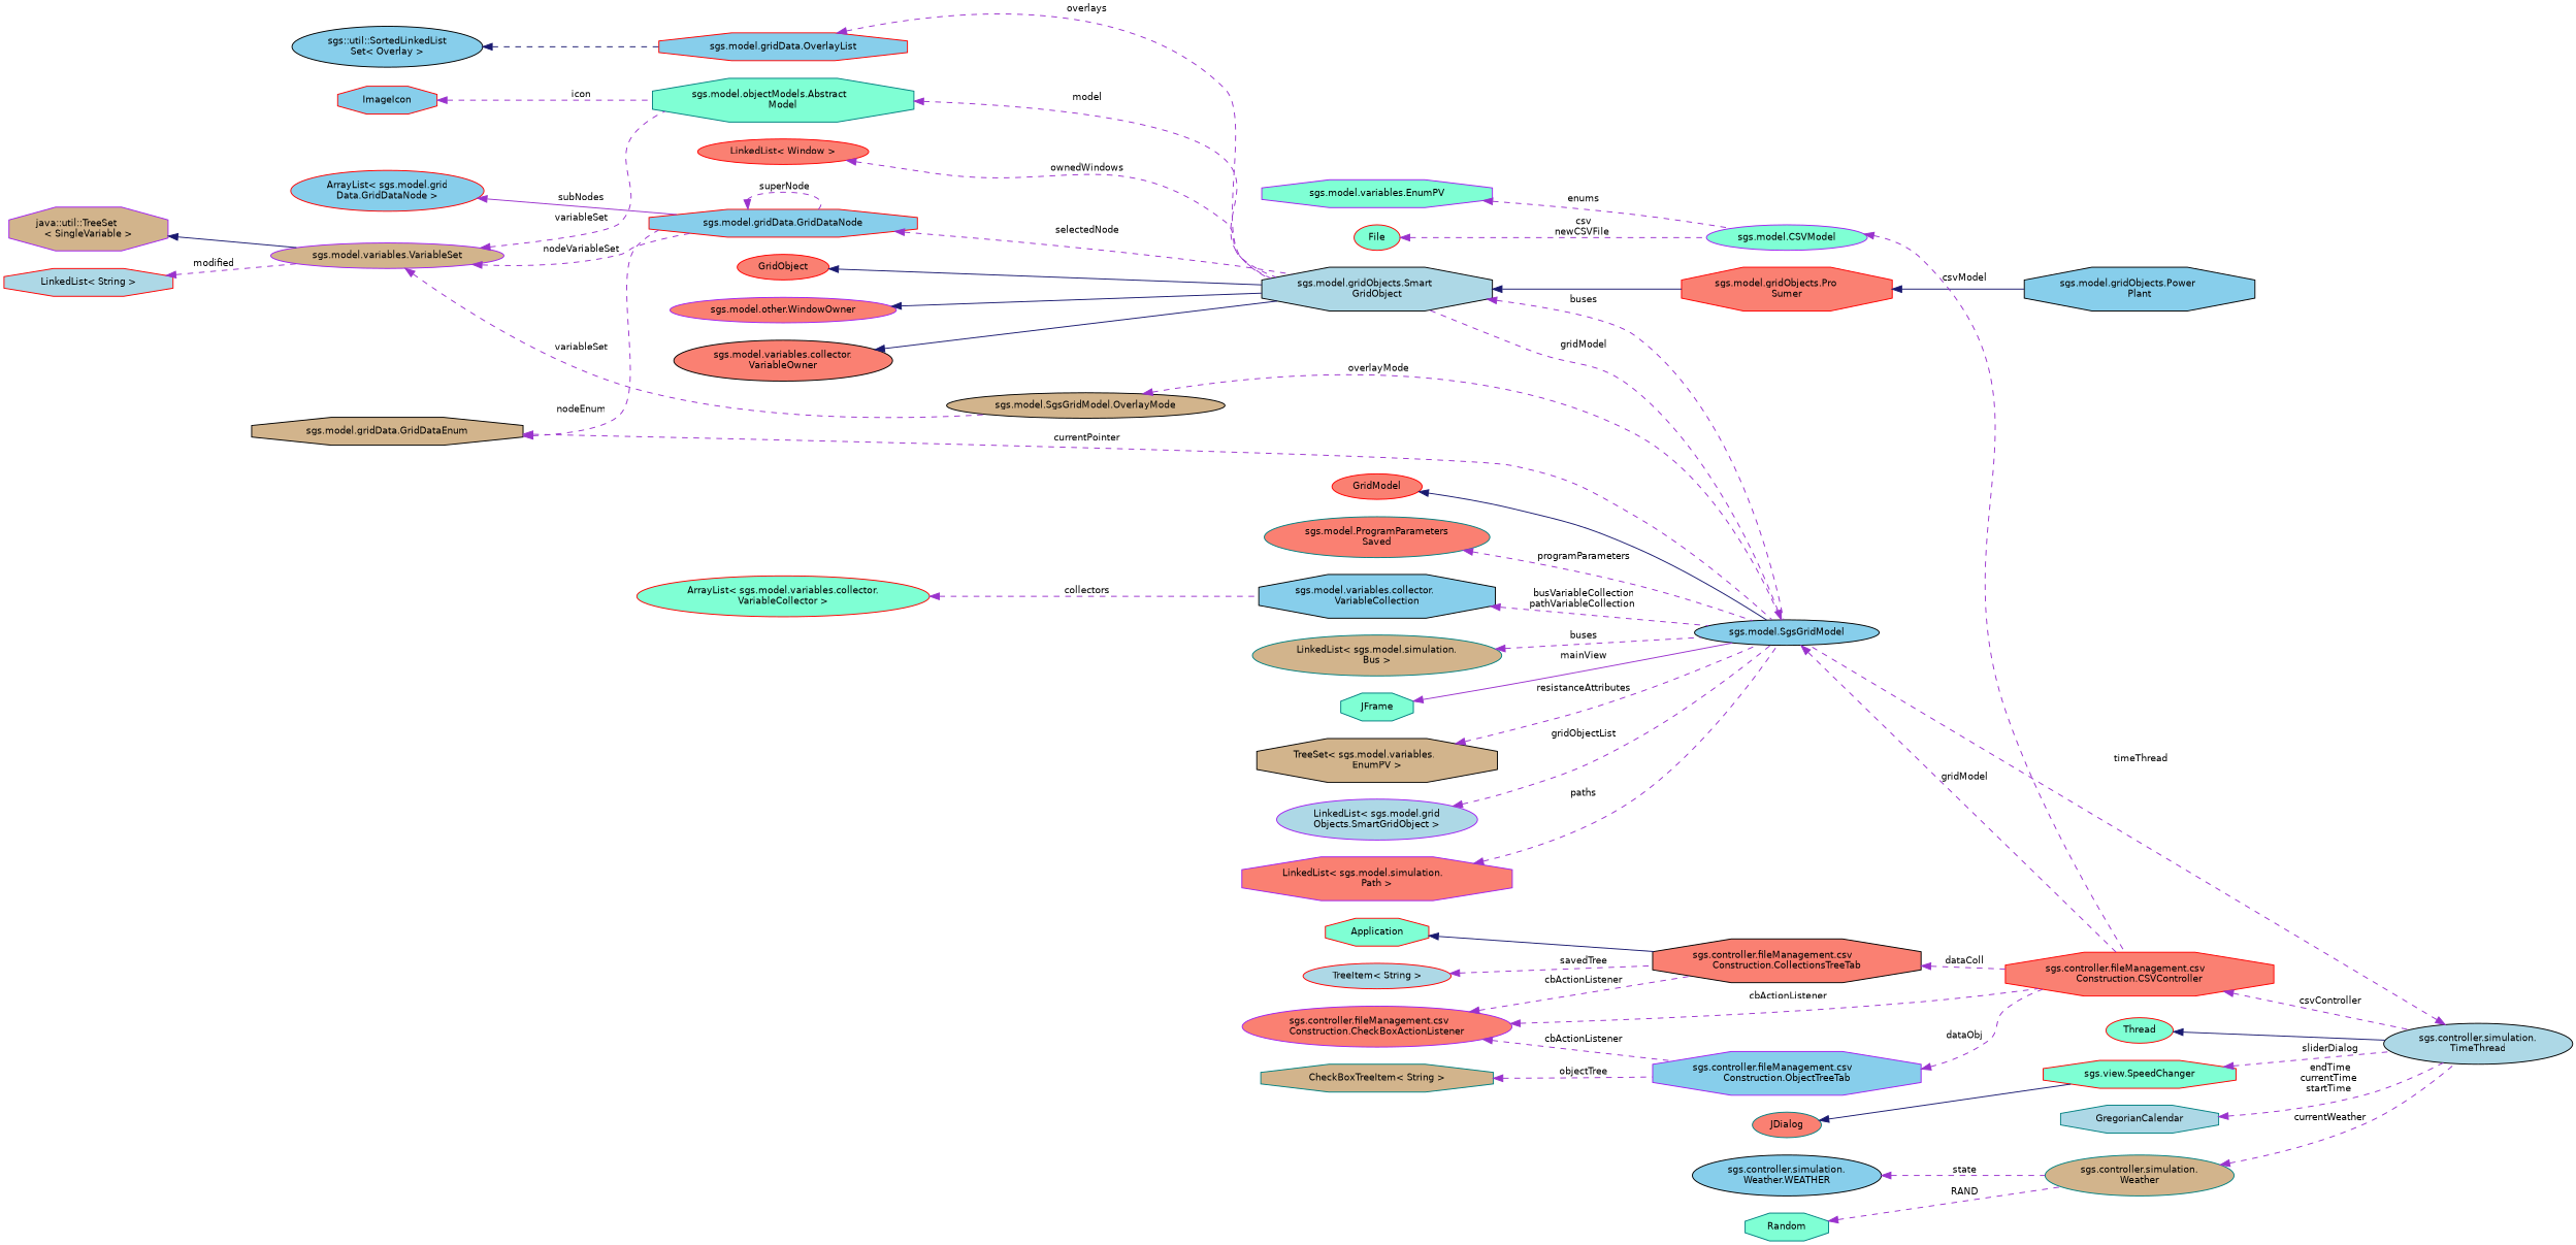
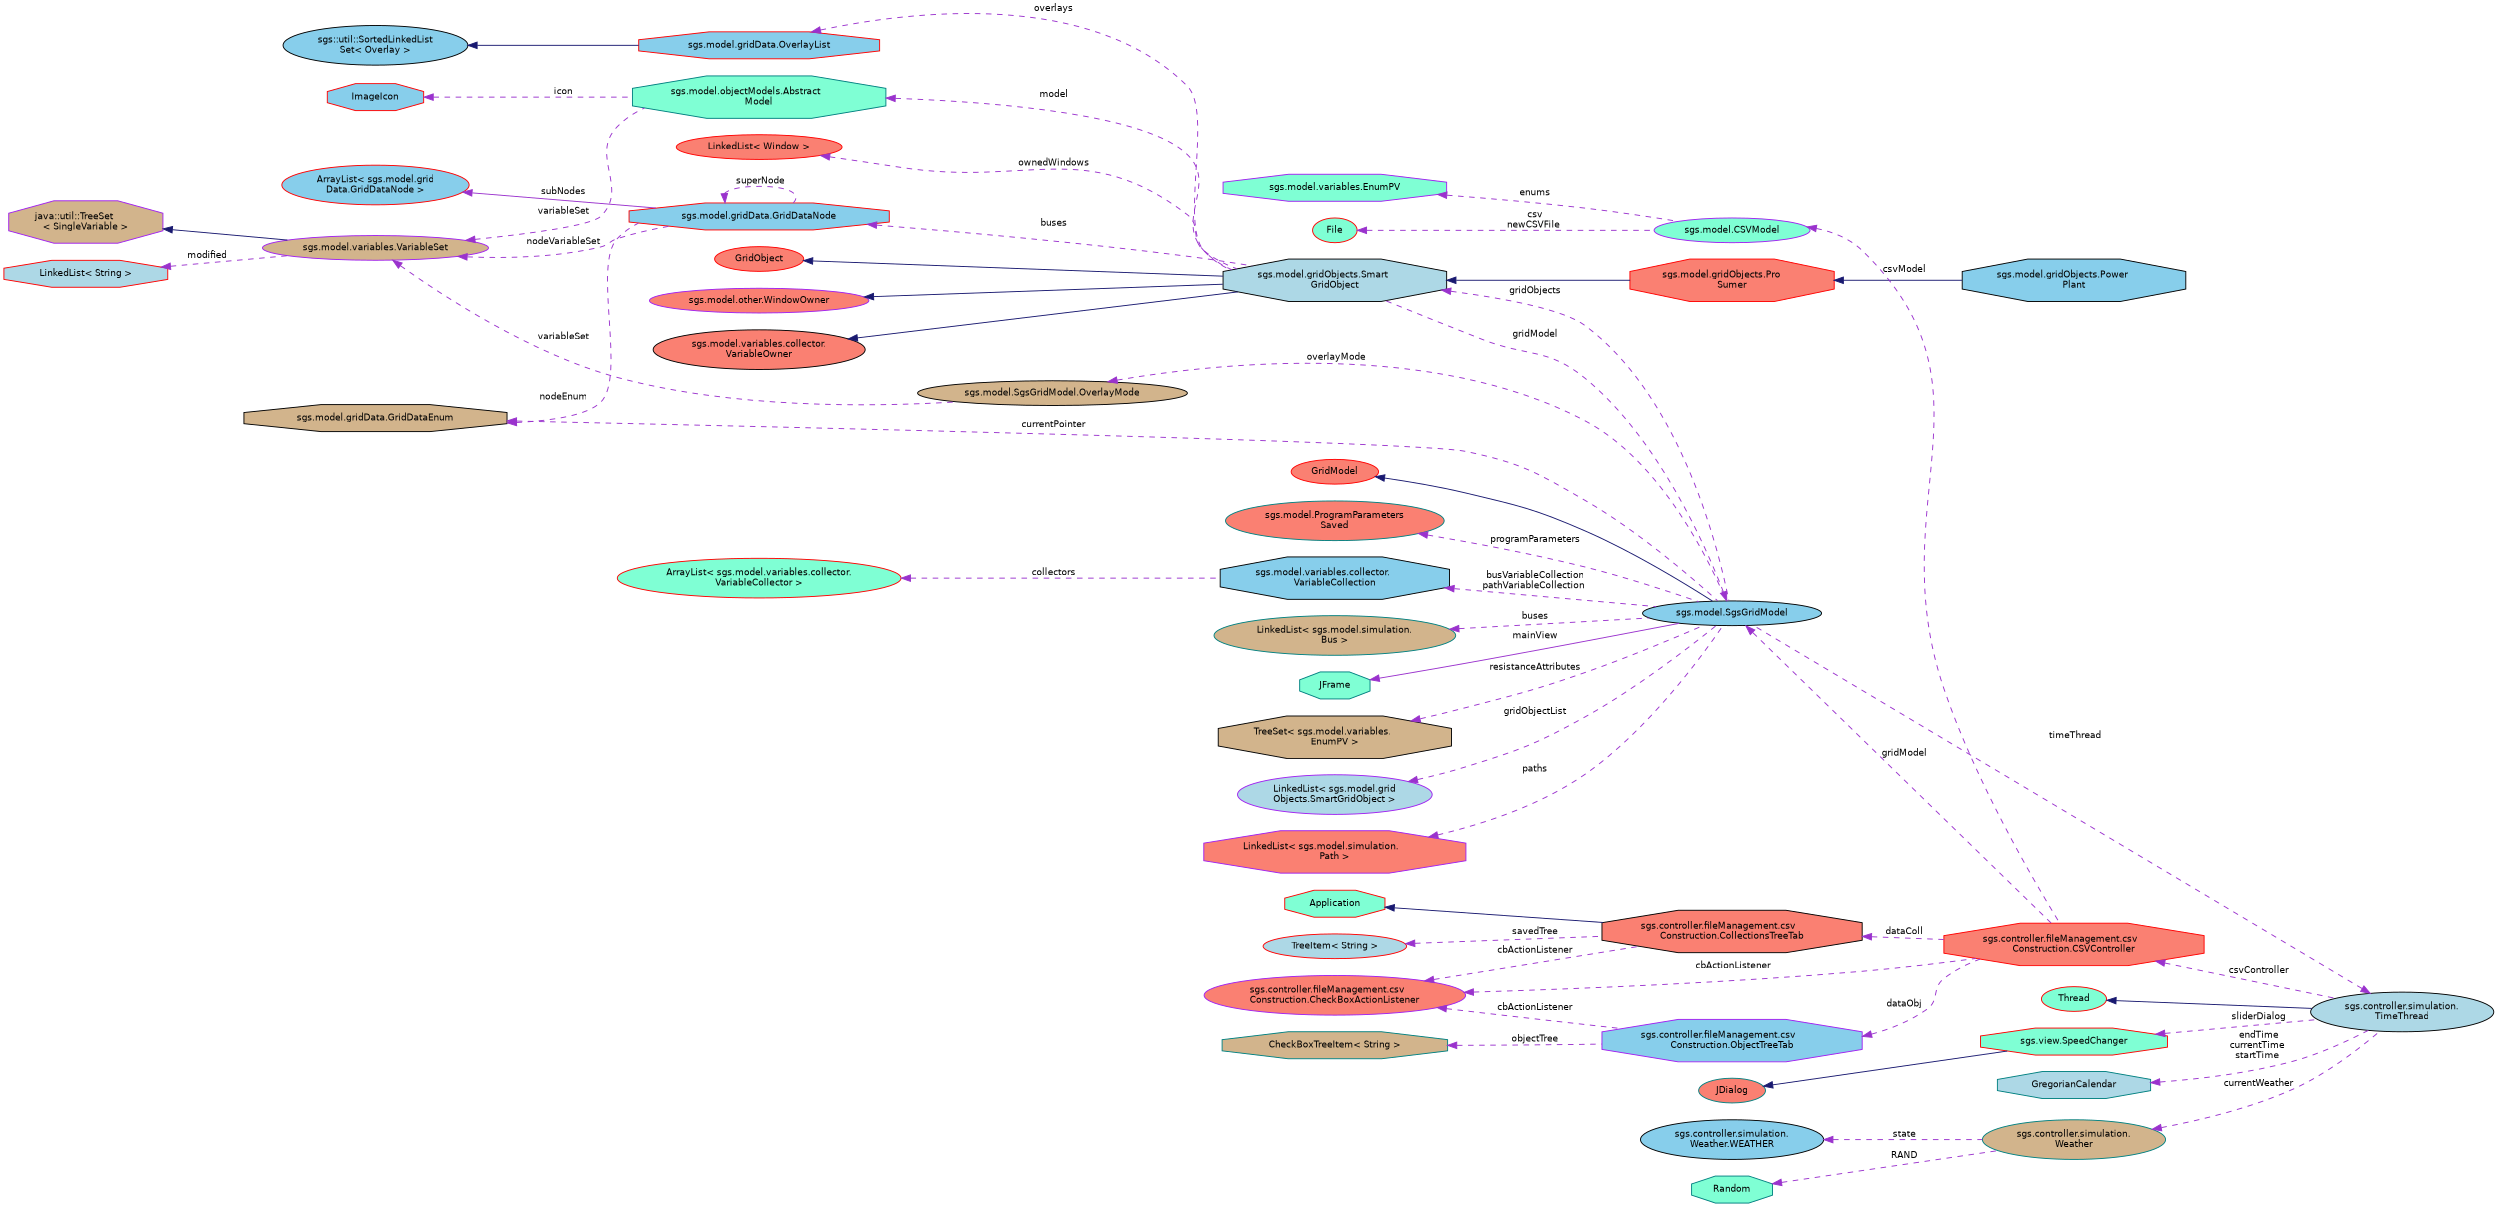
  digraph {
    rankdir=LR
    node [color=red fillcolor=salmon fontname=Helvetica fontsize=10 shape=octagon style=filled]
    edge [color=darkorchid3 dir=back fontname=Helvetica fontsize=10 labelfontname=Helvetica labelfontsize=10 style=dashed]
    n1 [color=black fillcolor=skyblue fontcolor=black height=0.2 label="sgs.model.gridObjects.Power\lPlant" width=0.4]
    n2 [height=0.2 label="sgs.model.gridObjects.Pro\lSumer" width=0.4]
    n3 [color=black fillcolor=lightblue height=0.2 label="sgs.model.gridObjects.Smart\lGridObject" width=0.4]
    n4 [color=black fillcolor=skyblue height=0.2 label="sgs.model.SgsGridModel" shape=ellipse width=0.4]
    n5 [height=0.2 label="sgs.controller.fileManagement.csv\lConstruction.CSVController" width=0.4]
    n6 [height=0.2 label=GridObject shape=ellipse width=0.4]
    n7 [color=purple height=0.2 label="sgs.model.other.WindowOwner" shape=ellipse width=0.4]
    n8 [color=black height=0.2 label="sgs.model.variables.collector.\lVariableOwner" shape=ellipse width=0.4]
    n9 [fillcolor=skyblue height=0.2 label="sgs.model.gridData.OverlayList" width=0.4]
    n10 [color=black fillcolor=skyblue height=0.2 label="sgs::util::SortedLinkedList\lSet\< Overlay \>" shape=ellipse width=0.4]
    n11 [color=teal fillcolor=aquamarine height=0.2 label="sgs.model.objectModels.Abstract\lModel" width=0.4]
    n12 [fillcolor=skyblue height=0.2 label=ImageIcon width=0.4]
    n13 [color=purple fillcolor=tan height=0.2 label="sgs.model.variables.VariableSet" shape=ellipse width=0.4]
    n14 [fillcolor=skyblue height=0.2 label="sgs.model.gridData.GridDataNode" width=0.4]
    n15 [color=black fillcolor=tan height=0.2 label="sgs.model.SgsGridModel.OverlayMode" shape=ellipse width=0.4]
    n16 [color=purple fillcolor=tan height=0.2 label="java::util::TreeSet\l\< SingleVariable \>" width=0.4]
    n17 [fillcolor=lightblue height=0.2 label="LinkedList\< String \>" width=0.4]
    n18 [color=black fillcolor=tan height=0.2 label="sgs.model.gridData.GridDataEnum" width=0.4]
    n19 [fillcolor=skyblue height=0.2 label="ArrayList\< sgs.model.grid\lData.GridDataNode \>" shape=ellipse width=0.4]
    n20 [color=black fillcolor=lightblue height=0.2 label="sgs.controller.simulation.\lTimeThread" shape=ellipse width=0.4]
    n21 [height=0.2 label=GridModel shape=ellipse width=0.4]
    n22 [color=teal height=0.2 label="sgs.model.ProgramParameters\lSaved" shape=ellipse width=0.4]
    n23 [color=black fillcolor=skyblue height=0.2 label="sgs.model.variables.collector.\lVariableCollection" width=0.4]
    n24 [fillcolor=aquamarine height=0.2 label="ArrayList\< sgs.model.variables.collector.\lVariableCollector \>" shape=ellipse width=0.4]
    n25 [color=teal fillcolor=tan height=0.2 label="LinkedList\< sgs.model.simulation.\lBus \>" shape=ellipse width=0.4]
    n26 [color=teal fillcolor=aquamarine height=0.2 label=JFrame width=0.4]
    n27 [color=black fillcolor=tan height=0.2 label="TreeSet\< sgs.model.variables.\lEnumPV \>" width=0.4]
    n28 [fillcolor=aquamarine height=0.2 label=Thread shape=ellipse width=0.4]
    n29 [color=black height=0.2 label="sgs.controller.fileManagement.csv\lConstruction.CollectionsTreeTab" width=0.4]
    n30 [fillcolor=aquamarine height=0.2 label=Application width=0.4]
    n31 [fillcolor=lightblue height=0.2 label="TreeItem\< String \>" shape=ellipse width=0.4]
    n32 [color=purple height=0.2 label="sgs.controller.fileManagement.csv\lConstruction.CheckBoxActionListener" shape=ellipse width=0.4]
    n33 [color=purple fillcolor=skyblue height=0.2 label="sgs.controller.fileManagement.csv\lConstruction.ObjectTreeTab" width=0.4]
    n34 [color=teal fillcolor=tan height=0.2 label="CheckBoxTreeItem\< String \>" width=0.4]
    n35 [color=purple fillcolor=aquamarine height=0.2 label="sgs.model.CSVModel" shape=ellipse width=0.4]
    n36 [color=purple fillcolor=aquamarine height=0.2 label="sgs.model.variables.EnumPV" width=0.4]
    n37 [fillcolor=aquamarine height=0.2 label=File shape=ellipse width=0.4]
    n38 [fillcolor=aquamarine height=0.2 label="sgs.view.SpeedChanger" width=0.4]
    n39 [color=teal height=0.2 label=JDialog shape=ellipse width=0.4]
    n40 [color=teal fillcolor=lightblue height=0.2 label=GregorianCalendar width=0.4]
    n41 [color=teal fillcolor=tan height=0.2 label="sgs.controller.simulation.\lWeather" shape=ellipse width=0.4]
    n42 [color=black fillcolor=skyblue height=0.2 label="sgs.controller.simulation.\lWeather.WEATHER" shape=ellipse width=0.4]
    n43 [color=teal fillcolor=aquamarine height=0.2 label=Random width=0.4]
    n44 [color=purple fillcolor=lightblue height=0.2 label="LinkedList\< sgs.model.grid\lObjects.SmartGridObject \>" shape=ellipse width=0.4]
    n45 [color=purple height=0.2 label="LinkedList\< sgs.model.simulation.\lPath \>" width=0.4]
    n46 [height=0.2 label="LinkedList\< Window \>" shape=ellipse width=0.4]
    n2 -> n1 [color=midnightblue style=solid]
    n3 -> n2 [color=midnightblue style=solid]
-   n3 -> n4 [label=" buses"]
+   n3 -> n4 [label=" gridObjects"]
    n4 -> n3 [label=" gridModel"]
    n4 -> n5 [label=" gridModel"]
    n5 -> n20 [label=" csvController"]
    n6 -> n3 [color=midnightblue style=solid]
    n7 -> n3 [color=midnightblue style=solid]
    n8 -> n3 [color=midnightblue style=solid]
    n9 -> n3 [label=" overlays"]
-   n10 -> n9 [color=midnightblue]
+   n10 -> n9 [color=midnightblue style=solid]
    n11 -> n3 [label=" model"]
    n12 -> n11 [label=" icon"]
    n13 -> n11 [label=" variableSet"]
    n13 -> n14 [label=" nodeVariableSet"]
    n13 -> n15 [label=" variableSet"]
-   n14 -> n3 [label=" selectedNode"]
+   n14 -> n3 [label=" buses"]
    n14 -> n14 [label=" superNode"]
    n15 -> n4 [label=" overlayMode"]
    n16 -> n13 [color=midnightblue style=solid]
    n17 -> n13 [label=" modified"]
    n18 -> n4 [label=" currentPointer"]
    n18 -> n14 [label=" nodeEnum"]
    n19 -> n14 [label=" subNodes" style=solid]
    n20 -> n4 [label=" timeThread"]
    n21 -> n4 [color=midnightblue style=solid]
    n22 -> n4 [label=" programParameters"]
    n23 -> n4 [label=" busVariableCollection\npathVariableCollection"]
    n24 -> n23 [label=" collectors"]
    n25 -> n4 [label=" buses"]
    n26 -> n4 [label=" mainView" style=solid]
    n27 -> n4 [label=" resistanceAttributes"]
    n28 -> n20 [color=midnightblue style=solid]
    n29 -> n5 [label=" dataColl"]
    n30 -> n29 [color=midnightblue style=solid]
    n31 -> n29 [label=" savedTree"]
    n32 -> n5 [label=" cbActionListener"]
    n32 -> n29 [label=" cbActionListener"]
    n32 -> n33 [label=" cbActionListener"]
    n33 -> n5 [label=" dataObj"]
    n34 -> n33 [label=" objectTree"]
    n35 -> n5 [label=" csvModel"]
    n36 -> n35 [label=" enums"]
    n37 -> n35 [label=" csv\nnewCSVFile"]
    n38 -> n20 [label=" sliderDialog"]
    n39 -> n38 [color=midnightblue style=solid]
    n40 -> n20 [label=" endTime\ncurrentTime\nstartTime"]
    n41 -> n20 [label=" currentWeather"]
    n42 -> n41 [label=" state"]
    n43 -> n41 [label=" RAND"]
    n44 -> n4 [label=" gridObjectList"]
    n45 -> n4 [label=" paths"]
    n46 -> n3 [label=" ownedWindows"]
  }
